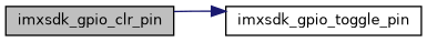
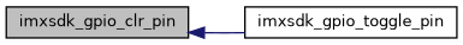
  digraph {
    rankdir=LR
    node [color=black fontname=Helvetica fontsize=10 shape=record style=filled]
    n1 [fillcolor=grey75 fontcolor=black height=0.2 label=imxsdk_gpio_clr_pin width=0.4]
    n2 [fillcolor=white height=0.2 label=imxsdk_gpio_toggle_pin width=0.4]
-   n2 -> n1 [color=midnightblue dir=back fontname=Helvetica fontsize=10 labelfontname=Helvetica labelfontsize=10 style=solid]
+   n1 -> n2 [color=midnightblue dir=back fontname=Helvetica fontsize=10 labelfontname=Helvetica labelfontsize=10 style=solid]
  }
